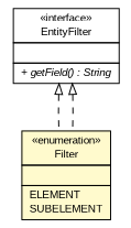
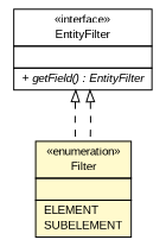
  digraph {
    nodesep=0.25
    ranksep=0.5
    node [fontcolor=black fontname=arial fontsize=10.0 shape=plaintext]
    edge [arrowtail=empty dir=back fontname=arial fontsize=10 headport=p labelfontname=arial labelfontsize=10 style=dashed tailport=p]
    n1 [label=<<table title="gov.sandia.cf.model.PCMMPlanningQuestion.Filter" border="0" cellborder="1" cellspacing="0" cellpadding="2" port="p" bgcolor="lemonChiffon" href="./PCMMPlanningQuestion.Filter.html"> 		<tr><td><table border="0" cellspacing="0" cellpadding="1"> <tr><td align="center" balign="center"> &#171;enumeration&#187; </td></tr> <tr><td align="center" balign="center"> Filter </td></tr> 		</table></td></tr> 		<tr><td><table border="0" cellspacing="0" cellpadding="1"> <tr><td align="left" balign="left">  </td></tr> 		</table></td></tr> 		<tr><td><table border="0" cellspacing="0" cellpadding="1"> <tr><td align="left" balign="left"> ELEMENT </td></tr> <tr><td align="left" balign="left"> SUBELEMENT </td></tr> 		</table></td></tr> 		</table>>]
-   n2 [label=<<table title="gov.sandia.cf.model.query.EntityFilter" border="0" cellborder="1" cellspacing="0" cellpadding="2" port="p" href="./query/EntityFilter.html"> 		<tr><td><table border="0" cellspacing="0" cellpadding="1"> <tr><td align="center" balign="center"> &#171;interface&#187; </td></tr> <tr><td align="center" balign="center"> EntityFilter </td></tr> 		</table></td></tr> 		<tr><td><table border="0" cellspacing="0" cellpadding="1"> <tr><td align="left" balign="left">  </td></tr> 		</table></td></tr> 		<tr><td><table border="0" cellspacing="0" cellpadding="1"> <tr><td align="left" balign="left"><font face="arial italic" point-size="10.0"> + getField() : String </font></td></tr> 		</table></td></tr> 		</table>>]
+   n2 [label=<<table title="gov.sandia.cf.model.query.EntityFilter" border="0" cellborder="1" cellspacing="0" cellpadding="2" port="p" href="./query/EntityFilter.html"> 		<tr><td><table border="0" cellspacing="0" cellpadding="1"> <tr><td align="center" balign="center"> &#171;interface&#187; </td></tr> <tr><td align="center" balign="center"> EntityFilter </td></tr> 		</table></td></tr> 		<tr><td><table border="0" cellspacing="0" cellpadding="1"> <tr><td align="left" balign="left">  </td></tr> 		</table></td></tr> 		<tr><td><table border="0" cellspacing="0" cellpadding="1"> <tr><td align="left" balign="left"><font face="arial italic" point-size="10.0"> + getField() : EntityFilter </font></td></tr> 		</table></td></tr> 		</table>>]
    n2 -> n1
    n2 -> n1
  }
